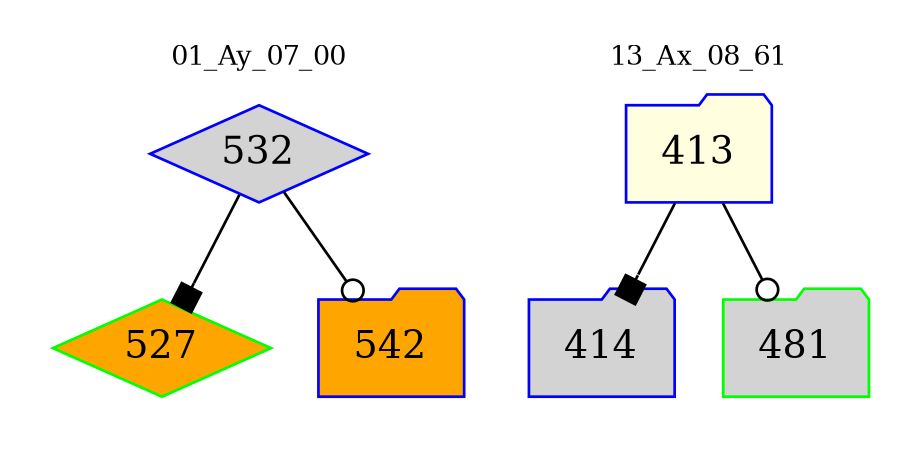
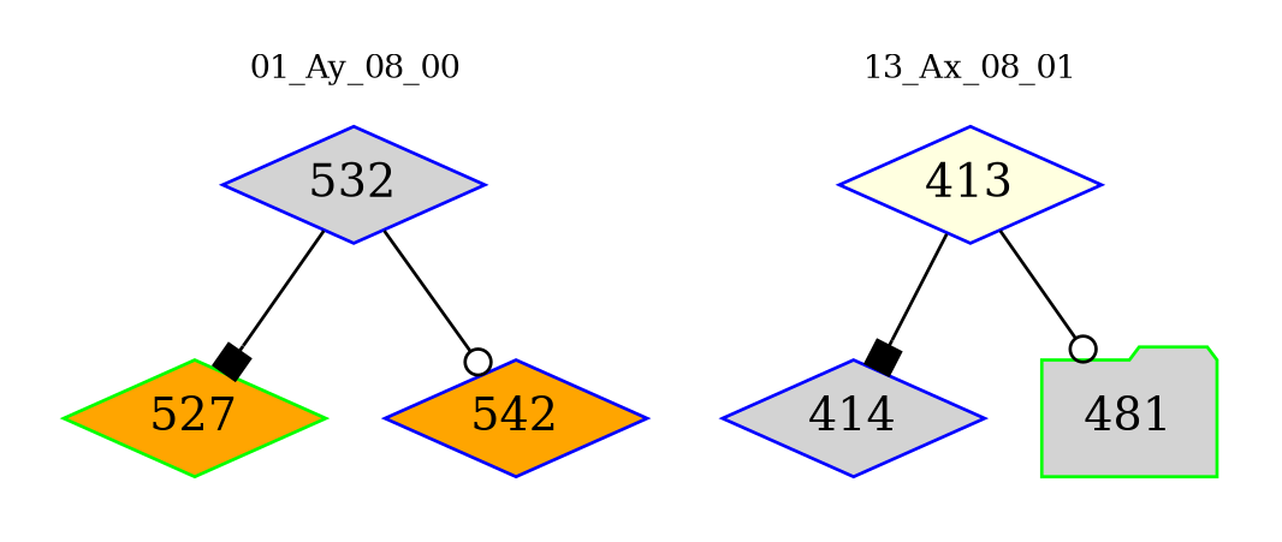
  digraph {
    node [color=blue fillcolor=lightgrey shape=diamond style=filled]
    edge [arrowhead=box color=black]
    n1 [label=532]
    n2 [color=green fillcolor=orange label=527]
-   n3 [fillcolor=orange label=542 shape=folder]
-   n4 [fillcolor=lightyellow label=413 shape=folder]
-   n5 [label=414 shape=folder]
+   n3 [fillcolor=orange label=542]
+   n4 [fillcolor=lightyellow label=413]
+   n5 [label=414]
    n6 [color=green label=481 shape=folder]
    subgraph cluster_1 {
      color=white
      fontsize=10
-     label="01_Ay_07_00"
+     label="01_Ay_08_00"
      n1
      n2
      n3
    }
    subgraph cluster_2 {
      color=white
      fontsize=10
-     label="13_Ax_08_61"
+     label="13_Ax_08_01"
      n4
      n5
      n6
    }
    n1 -> n2
    n1 -> n3 [arrowhead=odot]
    n4 -> n5
    n4 -> n6 [arrowhead=odot]
  }
